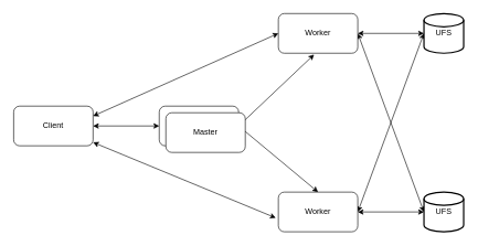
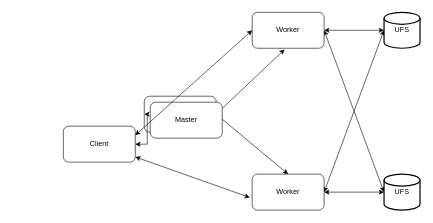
  <mxCell id="0" />
  <mxCell id="1" parent="0" />
  <mxCell id="2" style="edgeStyle=none;rounded=0;orthogonalLoop=1;jettySize=auto;html=1;entryX=0.45;entryY=1.033;entryDx=0;entryDy=0;entryPerimeter=0;exitX=1;exitY=0.5;exitDx=0;exitDy=0;startArrow=classic;startFill=1;" parent="1" source="4" target="7" edge="1"><mxGeometry relative="1" as="geometry" /></mxCell>
  <mxCell id="3" style="edgeStyle=none;rounded=0;orthogonalLoop=1;jettySize=auto;html=1;entryX=0.5;entryY=0;entryDx=0;entryDy=0;exitX=1;exitY=0.5;exitDx=0;exitDy=0;startArrow=classic;startFill=1;" parent="1" source="4" target="10" edge="1"><mxGeometry relative="1" as="geometry" /></mxCell>
  <mxCell id="4" value="Master" style="rounded=1;whiteSpace=wrap;html=1;" parent="1" vertex="1"><mxGeometry x="240" y="160" width="120" height="60" as="geometry" /></mxCell>
  <mxCell id="5" style="edgeStyle=none;rounded=0;orthogonalLoop=1;jettySize=auto;html=1;entryX=0;entryY=0.5;entryDx=0;entryDy=0;entryPerimeter=0;startArrow=classic;startFill=1;" parent="1" source="7" target="11" edge="1"><mxGeometry relative="1" as="geometry" /></mxCell>
  <mxCell id="6" style="edgeStyle=none;rounded=0;orthogonalLoop=1;jettySize=auto;html=1;entryX=0;entryY=0.5;entryDx=0;entryDy=0;entryPerimeter=0;startArrow=classic;startFill=1;" parent="1" target="12" edge="1"><mxGeometry relative="1" as="geometry"><mxPoint x="540" y="50" as="sourcePoint" /></mxGeometry></mxCell>
  <mxCell id="7" value="Worker" style="rounded=1;whiteSpace=wrap;html=1;" parent="1" vertex="1"><mxGeometry x="420" y="20" width="120" height="60" as="geometry" /></mxCell>
  <mxCell id="8" style="edgeStyle=none;rounded=0;orthogonalLoop=1;jettySize=auto;html=1;exitX=1;exitY=0.5;exitDx=0;exitDy=0;entryX=0;entryY=0.5;entryDx=0;entryDy=0;entryPerimeter=0;startArrow=classic;startFill=1;" parent="1" source="10" target="12" edge="1"><mxGeometry relative="1" as="geometry" /></mxCell>
  <mxCell id="9" style="edgeStyle=none;rounded=0;orthogonalLoop=1;jettySize=auto;html=1;entryX=0;entryY=0.5;entryDx=0;entryDy=0;entryPerimeter=0;exitX=1;exitY=0.5;exitDx=0;exitDy=0;startArrow=classic;startFill=1;" parent="1" source="10" target="11" edge="1"><mxGeometry relative="1" as="geometry" /></mxCell>
  <mxCell id="10" value="Worker" style="rounded=1;whiteSpace=wrap;html=1;" parent="1" vertex="1"><mxGeometry x="420" y="290" width="120" height="60" as="geometry" /></mxCell>
  <mxCell id="11" value="UFS" style="strokeWidth=2;html=1;shape=mxgraph.flowchart.database;whiteSpace=wrap;" parent="1" vertex="1"><mxGeometry x="640" y="20" width="60" height="60" as="geometry" /></mxCell>
  <mxCell id="12" value="UFS" style="strokeWidth=2;html=1;shape=mxgraph.flowchart.database;whiteSpace=wrap;" parent="1" vertex="1"><mxGeometry x="640" y="290" width="60" height="60" as="geometry" /></mxCell>
  <mxCell id="13" value="Master" style="rounded=1;whiteSpace=wrap;html=1;" parent="1" vertex="1"><mxGeometry x="250" y="170" width="120" height="60" as="geometry" /></mxCell>
- <mxCell id="14" value="Client" style="rounded=1;whiteSpace=wrap;html=1;" parent="1" vertex="1"><mxGeometry x="20" y="160" width="120" height="60" as="geometry" /></mxCell>
+ <mxCell id="14" value="Client" style="rounded=1;whiteSpace=wrap;html=1;" parent="1" vertex="1"><mxGeometry x="105" y="210" width="120" height="60" as="geometry" /></mxCell>
  <mxCell id="15" style="edgeStyle=none;rounded=0;orthogonalLoop=1;jettySize=auto;html=1;exitX=1;exitY=0.25;exitDx=0;exitDy=0;entryX=0;entryY=0.5;entryDx=0;entryDy=0;startArrow=classic;startFill=1;" parent="1" source="14" target="7" edge="1"><mxGeometry relative="1" as="geometry" /></mxCell>
  <mxCell id="16" style="edgeStyle=orthogonalEdgeStyle;rounded=0;orthogonalLoop=1;jettySize=auto;html=1;entryX=0;entryY=0.5;entryDx=0;entryDy=0;startArrow=classic;startFill=1;" parent="1" source="14" target="4" edge="1"><mxGeometry relative="1" as="geometry" /></mxCell>
  <mxCell id="17" style="rounded=0;orthogonalLoop=1;jettySize=auto;html=1;entryX=-0.033;entryY=0.65;entryDx=0;entryDy=0;entryPerimeter=0;startArrow=classic;startFill=1;" parent="1" source="14" target="10" edge="1"><mxGeometry relative="1" as="geometry" /></mxCell>
